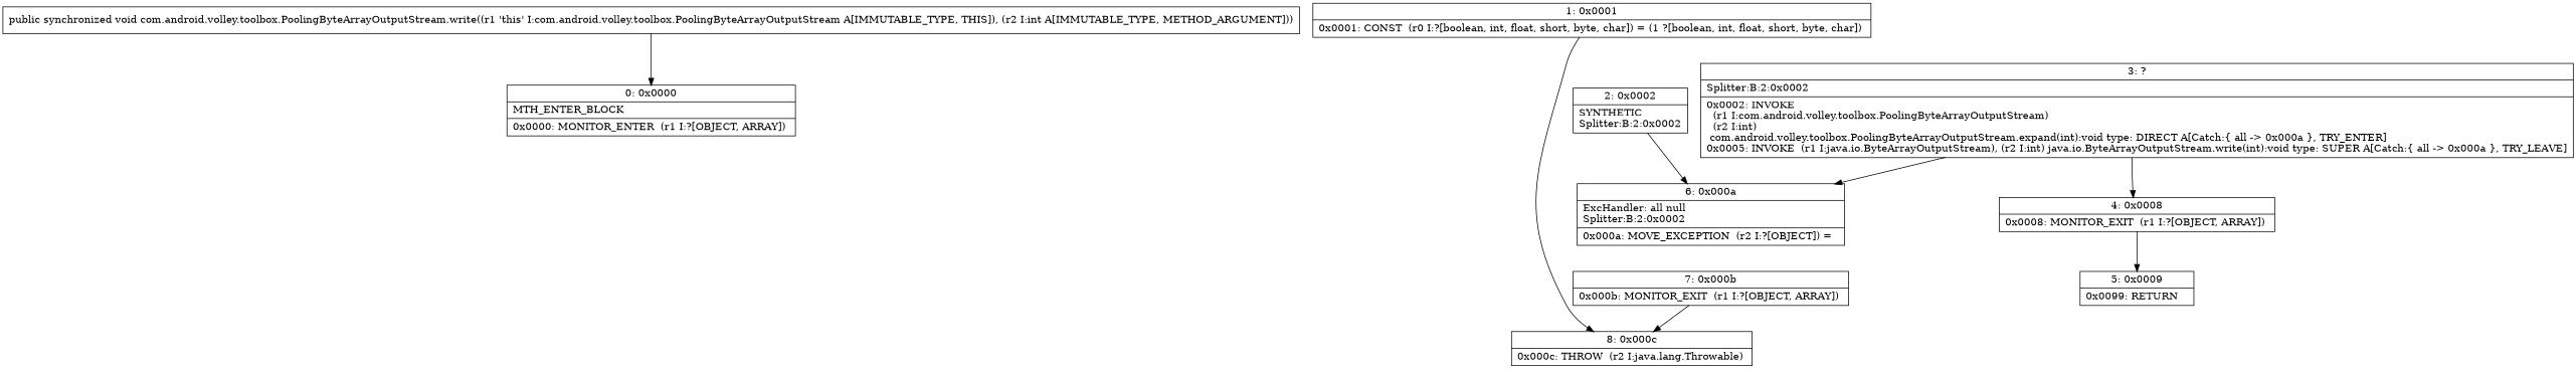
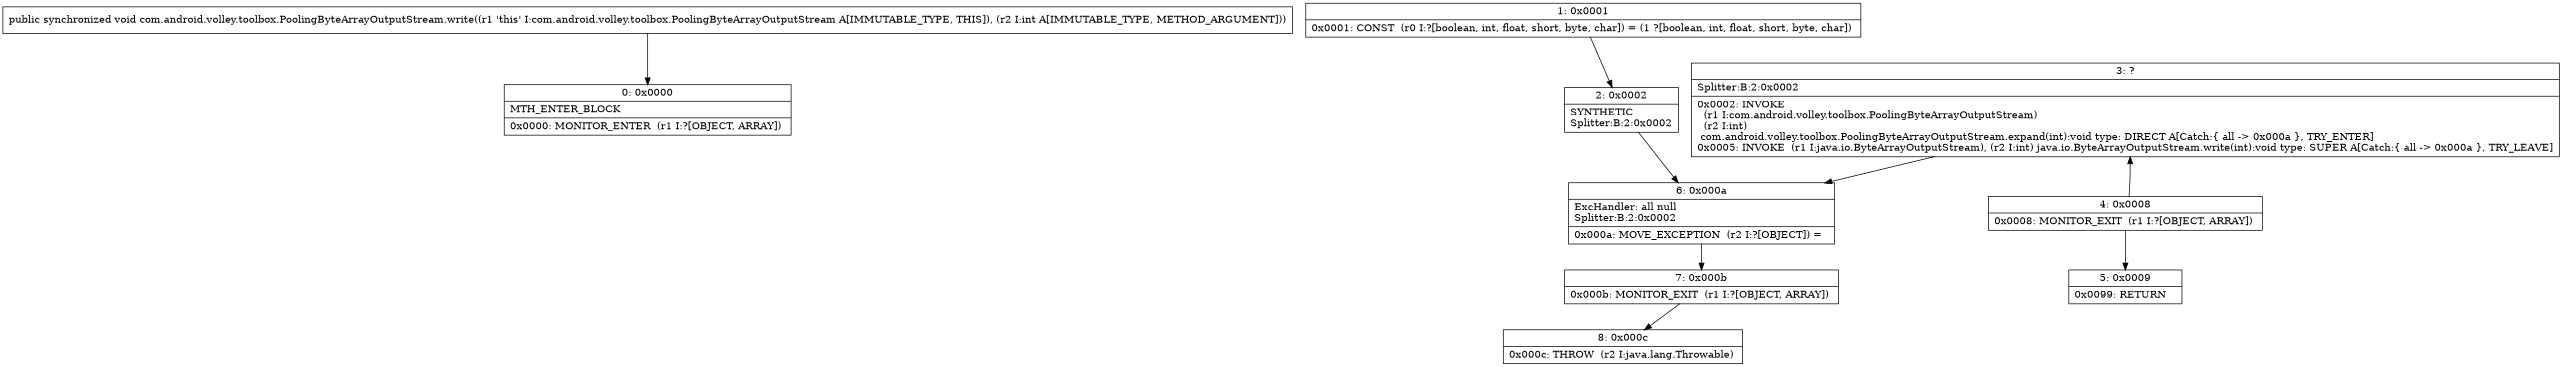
  digraph {
    fontname="DejaVu Serif"
    node [fontname="DejaVu Serif" shape=record]
    edge [fontname="DejaVu Serif"]
    n1 [label="{0\:\ 0x0000|MTH_ENTER_BLOCK\l|0x0000: MONITOR_ENTER  (r1 I:?[OBJECT, ARRAY]) \l}"]
    n2 [label="{1\:\ 0x0001|0x0001: CONST  (r0 I:?[boolean, int, float, short, byte, char]) = (1 ?[boolean, int, float, short, byte, char]) \l}"]
    n3 [label="{2\:\ 0x0002|SYNTHETIC\lSplitter:B:2:0x0002\l}"]
    n4 [label="{6\:\ 0x000a|ExcHandler: all null\lSplitter:B:2:0x0002\l|0x000a: MOVE_EXCEPTION  (r2 I:?[OBJECT]) =  \l}"]
    n5 [label="{3\:\ ?|Splitter:B:2:0x0002\l|0x0002: INVOKE  \l  (r1 I:com.android.volley.toolbox.PoolingByteArrayOutputStream)\l  (r2 I:int)\l com.android.volley.toolbox.PoolingByteArrayOutputStream.expand(int):void type: DIRECT A[Catch:\{ all \-\> 0x000a \}, TRY_ENTER]\l0x0005: INVOKE  (r1 I:java.io.ByteArrayOutputStream), (r2 I:int) java.io.ByteArrayOutputStream.write(int):void type: SUPER A[Catch:\{ all \-\> 0x000a \}, TRY_LEAVE]\l}"]
    n6 [label="{4\:\ 0x0008|0x0008: MONITOR_EXIT  (r1 I:?[OBJECT, ARRAY]) \l}"]
    n7 [label="{7\:\ 0x000b|0x000b: MONITOR_EXIT  (r1 I:?[OBJECT, ARRAY]) \l}"]
    n8 [label="{5\:\ 0x0009|0x0099: RETURN   \l}"]
    n9 [label="{8\:\ 0x000c|0x000c: THROW  (r2 I:java.lang.Throwable) \l}"]
    n10 [label="{public synchronized void com.android.volley.toolbox.PoolingByteArrayOutputStream.write((r1 'this' I:com.android.volley.toolbox.PoolingByteArrayOutputStream A[IMMUTABLE_TYPE, THIS]), (r2 I:int A[IMMUTABLE_TYPE, METHOD_ARGUMENT])) }"]
-   n2 -> n9
+   n2 -> n3
    n3 -> n4
+   n4 -> n7
    n5 -> n4
-   n5 -> n6
+   n6 -> n5
    n6 -> n8
    n7 -> n9
    n10 -> n1
  }
